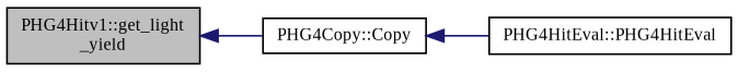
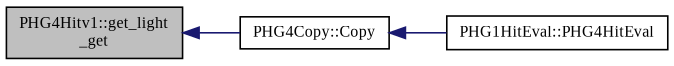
  digraph {
    fontname="Liberation Serif"
    rankdir=LR
    node [color=black fontname="Liberation Serif" fontsize=10 shape=record]
    edge [color=midnightblue dir=back fontname="Liberation Serif" fontsize=10 labelfontname=FreeSans labelfontsize=10 style=solid]
-   n1 [fillcolor=grey75 fontcolor=black height=0.2 label="PHG4Hitv1::get_light\l_yield" style=filled width=0.4]
+   n1 [fillcolor=grey75 fontcolor=black height=0.2 label="PHG4Hitv1::get_light\l_get" style=filled width=0.4]
    n2 [height=0.2 label="PHG4Copy::Copy" width=0.4]
-   n3 [height=0.2 label="PHG4HitEval::PHG4HitEval" width=0.4]
+   n3 [height=0.2 label="PHG1HitEval::PHG4HitEval" width=0.4]
    n1 -> n2
    n2 -> n3
  }
